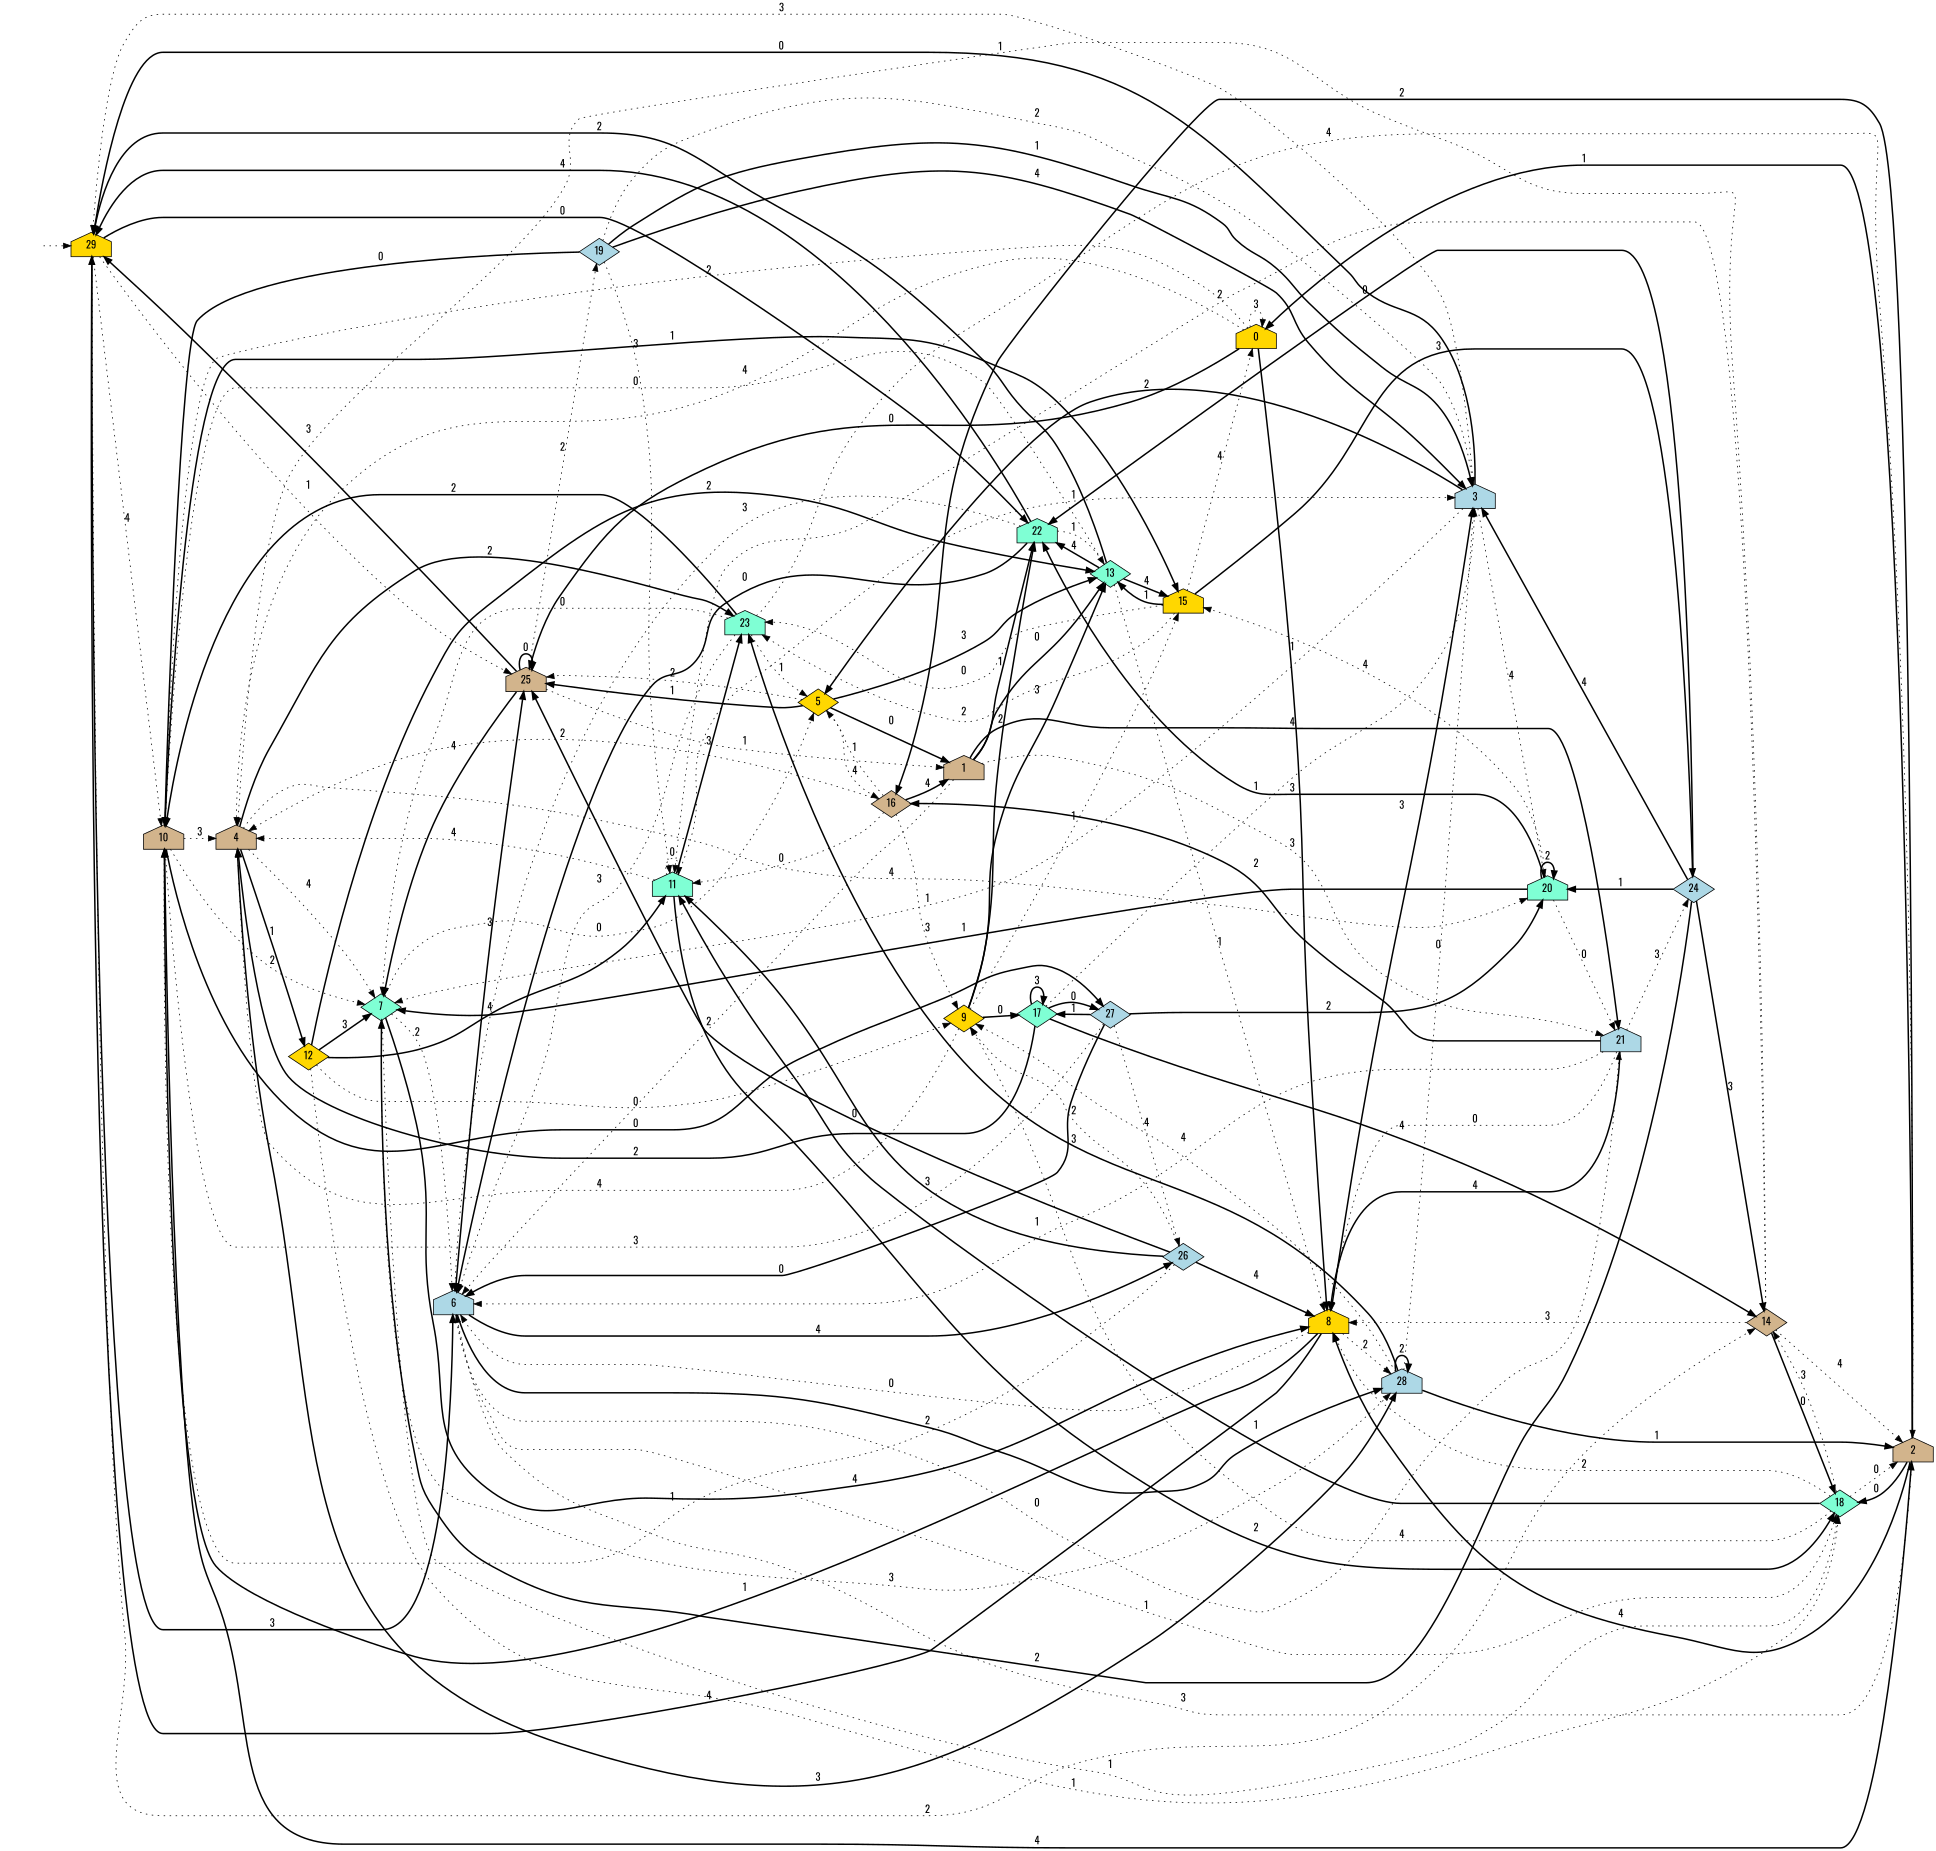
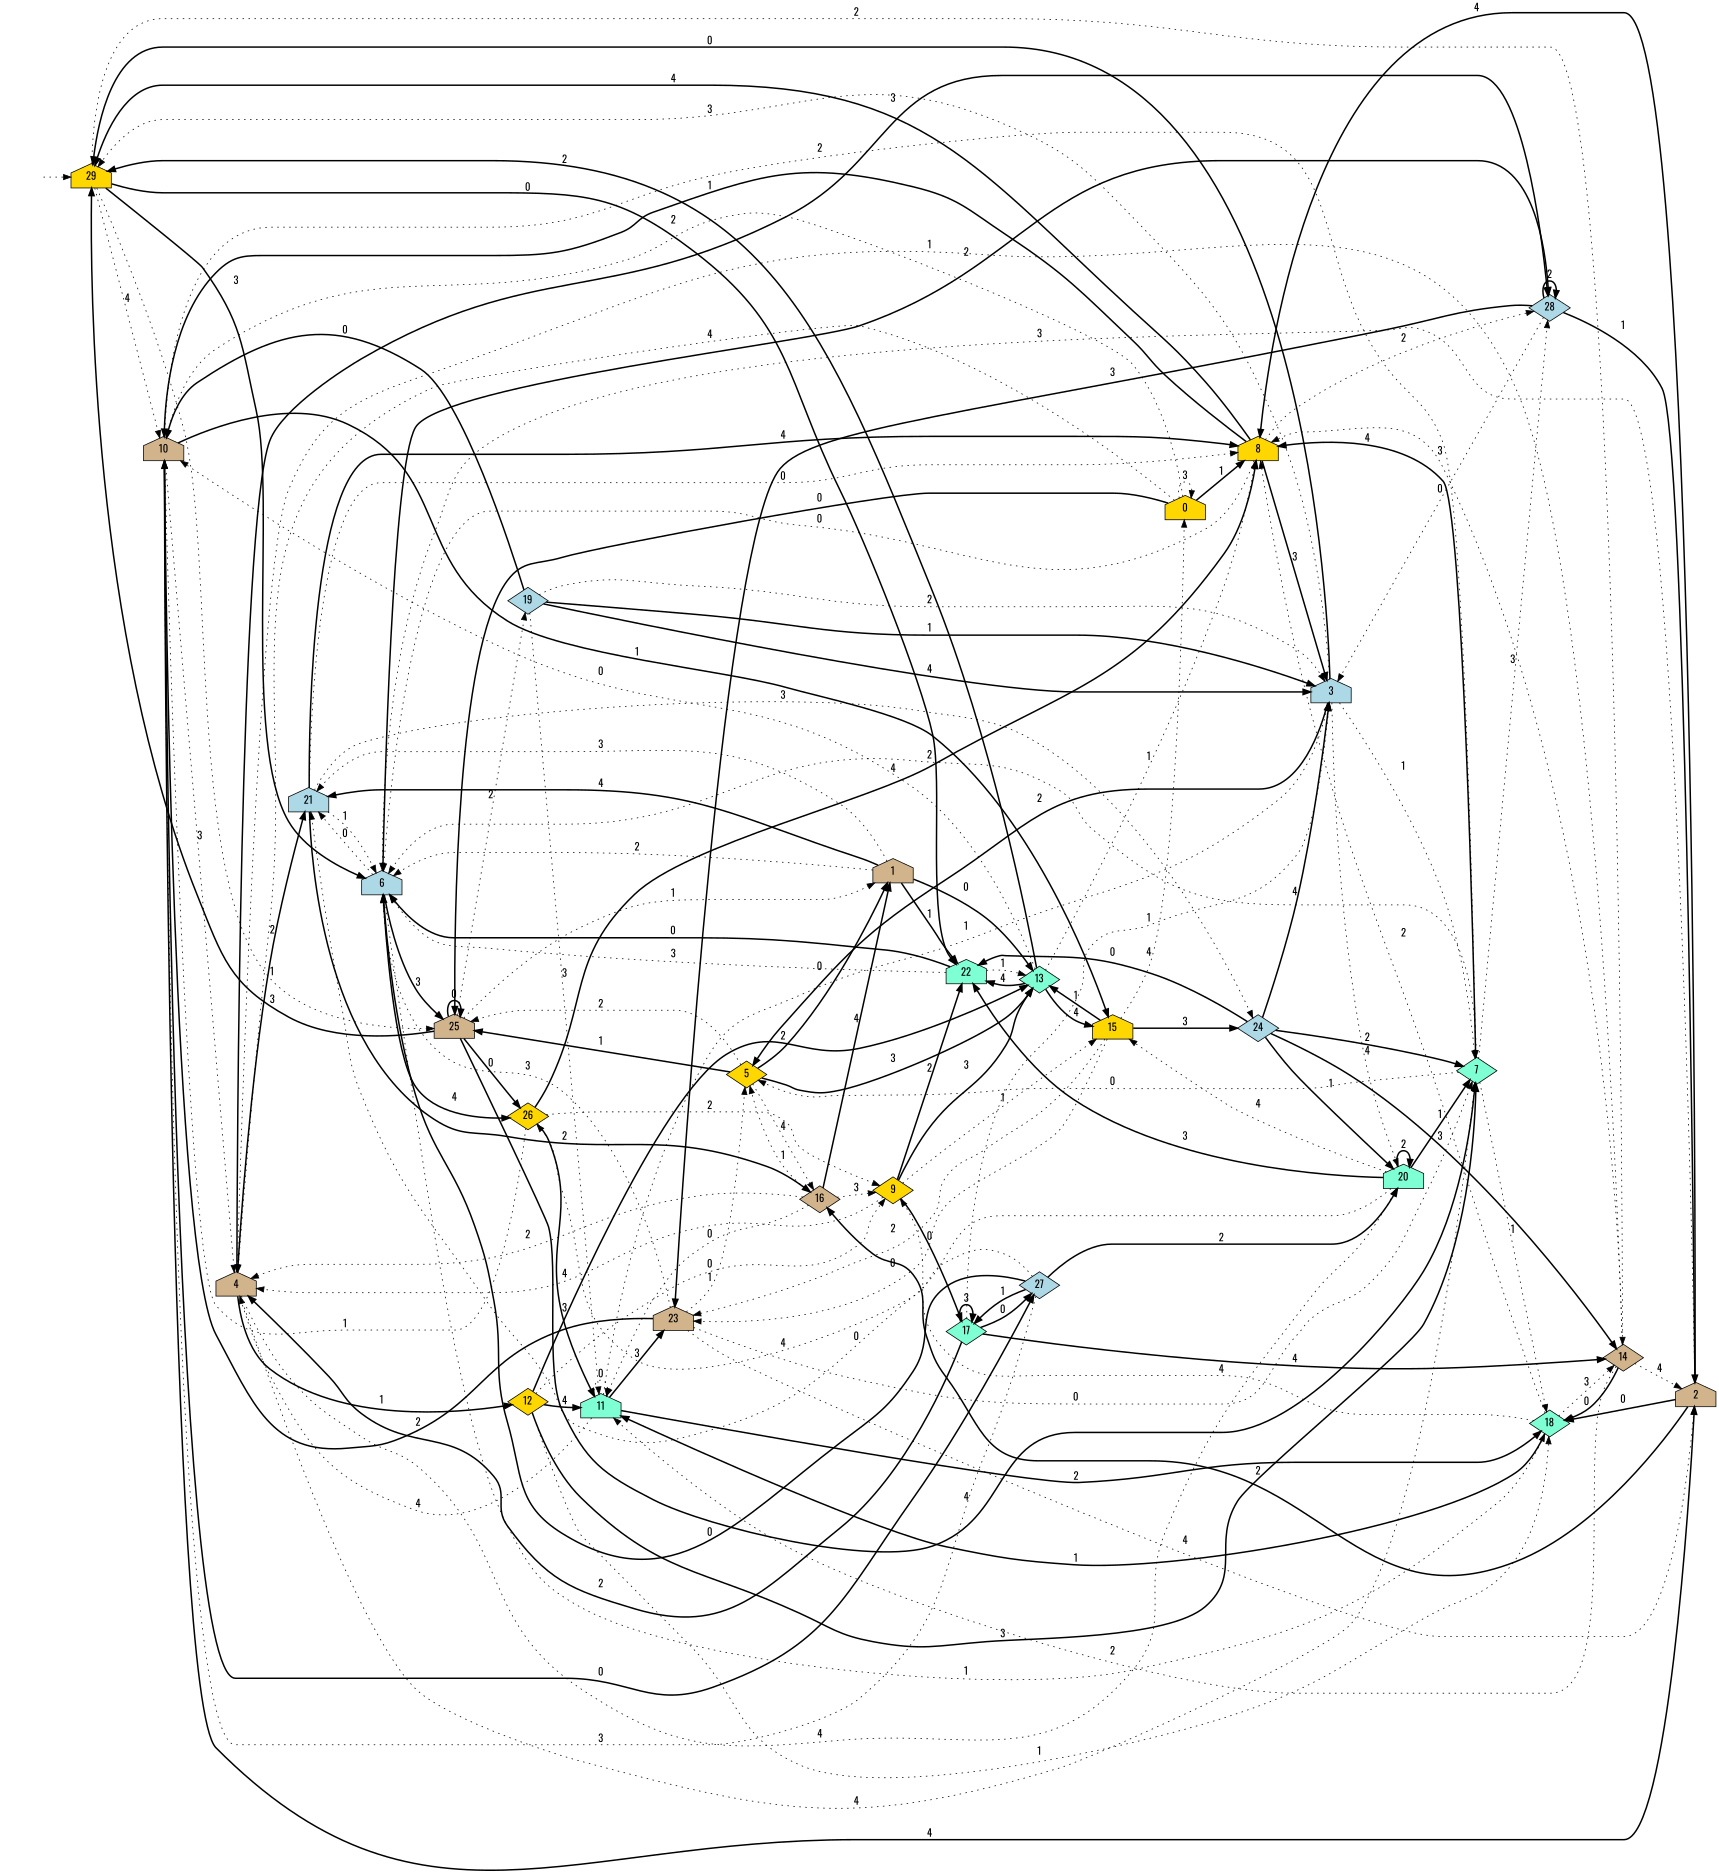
  digraph {
    fontname=Oswald
    rankdir=LR
    node [fontname=Oswald style=filled fillcolor=lightblue shape=house]
    edge [fontname=Oswald style=bold]
    fake [style=invisible fillcolor="" shape=""]
    29 [fillcolor=gold root=true]
    10 [fillcolor=tan]
    25 [fillcolor=tan]
    6
    22 [fillcolor=aquamarine]
    14 [fillcolor=tan shape=diamond]
    0 [fillcolor=gold]
    4 [fillcolor=tan]
    8 [fillcolor=gold]
    21
    7 [fillcolor=aquamarine shape=diamond]
    20 [fillcolor=aquamarine]
    12 [fillcolor=gold shape=diamond]
-   28
+   28 [shape=diamond]
    3
    2 [fillcolor=tan]
    15 [fillcolor=gold]
    27 [shape=diamond]
    1 [fillcolor=tan]
    19 [shape=diamond]
    13 [fillcolor=aquamarine shape=diamond]
    18 [fillcolor=aquamarine shape=diamond]
-   26 [shape=diamond]
+   26 [fillcolor=gold shape=diamond]
    16 [fillcolor=tan shape=diamond]
    24 [shape=diamond]
    5 [fillcolor=gold shape=diamond]
    9 [fillcolor=gold shape=diamond]
    11 [fillcolor=aquamarine]
-   23 [fillcolor=aquamarine]
+   23 [fillcolor=tan]
    17 [fillcolor=aquamarine shape=diamond]
    fake -> 29 [style=dotted]
    29 -> 10 [label=4 style=dotted]
    29 -> 25 [label=1 style=dotted]
    29 -> 6 [label=3]
    29 -> 22 [label=0]
    29 -> 14 [label=2 style=dotted]
    10 -> 4 [label=3 style=dotted]
    10 -> 7 [label=2 style=dotted]
    10 -> 2 [label=4]
    10 -> 15 [label=1]
    10 -> 27 [label=0]
    25 -> 29 [label=3]
    25 -> 25 [label=0]
    25 -> 7 [label=4]
    25 -> 1 [label=1 style=dotted]
    25 -> 19 [label=2 style=dotted]
    6 -> 25 [label=3]
    6 -> 21 [label=0 style=dotted]
    6 -> 28 [label=2]
    6 -> 18 [label=1 style=dotted]
    6 -> 26 [label=4]
-   22 -> 29 [label=4]
    22 -> 6 [label=0]
    22 -> 6 [label=3 style=dotted]
    22 -> 13 [label=1 style=dotted]
    14 -> 4 [label=1 style=dotted]
    14 -> 8 [label=3 style=dotted]
    14 -> 2 [label=4 style=dotted]
    14 -> 18 [label=0]
    14 -> 11 [label=2 style=dotted]
    0 -> 10 [label=2 style=dotted]
    0 -> 25 [label=0]
    0 -> 0 [label=3 style=dotted]
    0 -> 4 [label=4 style=dotted]
    0 -> 8 [label=1]
-   4 -> 23 [label=2]
+   4 -> 21 [label=2]
    4 -> 7 [label=4 style=dotted]
    4 -> 20 [label=4 style=dotted]
    4 -> 12 [label=1]
    4 -> 28 [label=3]
    8 -> 29 [label=4]
    8 -> 10 [label=1]
    8 -> 6 [label=0 style=dotted]
    8 -> 28 [label=2 style=dotted]
    8 -> 3 [label=3]
    21 -> 6 [label=1 style=dotted]
    21 -> 8 [label=0 style=dotted]
    21 -> 8 [label=4]
    21 -> 16 [label=2]
    21 -> 24 [label=3 style=dotted]
    7 -> 6 [label=2 style=dotted]
    7 -> 8 [label=4]
    7 -> 28 [label=3 style=dotted]
    7 -> 18 [label=1 style=dotted]
    7 -> 5 [label=0 style=dotted]
    20 -> 22 [label=3]
    20 -> 21 [label=0 style=dotted]
    20 -> 7 [label=1]
    20 -> 20 [label=2]
    20 -> 15 [label=4 style=dotted]
    12 -> 7 [label=3]
    12 -> 13 [label=2]
    12 -> 18 [label=1 style=dotted]
    12 -> 9 [label=0 style=dotted]
    12 -> 11 [label=4]
    28 -> 28 [label=2]
    28 -> 3 [label=0 style=dotted]
    28 -> 2 [label=1]
-   28 -> 9 [label=4 style=dotted]
    28 -> 23 [label=3]
    3 -> 29 [label=3 style=dotted]
    3 -> 29 [label=0]
    3 -> 7 [label=1 style=dotted]
    3 -> 20 [label=4 style=dotted]
    3 -> 5 [label=2]
    2 -> 6 [label=3 style=dotted]
-   2 -> 0 [label=1]
    2 -> 8 [label=4]
    2 -> 18 [label=0]
    2 -> 16 [label=2]
    15 -> 0 [label=4 style=dotted]
    15 -> 13 [label=1]
    15 -> 24 [label=3]
    15 -> 23 [label=2 style=dotted]
    15 -> 23 [label=0 style=dotted]
    27 -> 10 [label=3 style=dotted]
    27 -> 6 [label=0]
    27 -> 20 [label=2]
    27 -> 26 [label=4 style=dotted]
    27 -> 17 [label=1]
    1 -> 6 [label=2 style=dotted]
    1 -> 22 [label=1]
    1 -> 21 [label=3 style=dotted]
    1 -> 21 [label=4]
    1 -> 13 [label=0]
    19 -> 10 [label=0]
    19 -> 3 [label=2 style=dotted]
    19 -> 3 [label=1]
    19 -> 3 [label=4]
    19 -> 11 [label=3 style=dotted]
    13 -> 29 [label=2]
    13 -> 10 [label=0 style=dotted]
    13 -> 22 [label=4]
    13 -> 8 [label=1 style=dotted]
    13 -> 15 [label=4]
    18 -> 14 [label=3 style=dotted]
    18 -> 8 [label=2 style=dotted]
-   18 -> 2 [label=0 style=dotted]
    18 -> 9 [label=4 style=dotted]
    18 -> 11 [label=1]
    26 -> 10 [label=1 style=dotted]
-   26 -> 25 [label=0]
+   25 -> 26 [label=0]
    26 -> 8 [label=4]
    26 -> 9 [label=2 style=dotted]
    26 -> 11 [label=3]
    16 -> 4 [label=2 style=dotted]
    16 -> 1 [label=4]
    16 -> 5 [label=1 style=dotted]
    16 -> 9 [label=3 style=dotted]
    16 -> 11 [label=0 style=dotted]
    24 -> 22 [label=0]
    24 -> 14 [label=3]
    24 -> 7 [label=2]
    24 -> 20 [label=1]
    24 -> 3 [label=4]
    5 -> 25 [label=1]
    5 -> 25 [label=2 style=dotted]
    5 -> 1 [label=0]
    5 -> 13 [label=3]
    5 -> 16 [label=4 style=dotted]
    9 -> 22 [label=2]
    9 -> 4 [label=4 style=dotted]
    9 -> 15 [label=1 style=dotted]
    9 -> 13 [label=3]
    9 -> 17 [label=0]
    11 -> 4 [label=4 style=dotted]
    11 -> 3 [label=1 style=dotted]
    11 -> 18 [label=2]
    11 -> 11 [label=0 style=dotted]
    11 -> 23 [label=3]
    23 -> 10 [label=2]
    23 -> 6 [label=3 style=dotted]
    23 -> 7 [label=0 style=dotted]
    23 -> 2 [label=4 style=dotted]
    23 -> 5 [label=1 style=dotted]
    17 -> 14 [label=4]
    17 -> 4 [label=2]
    17 -> 3 [label=1 style=dotted]
    17 -> 27 [label=0]
    17 -> 17 [label=3]
  }
